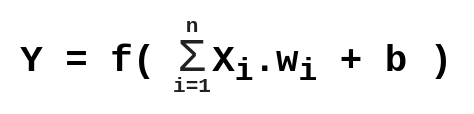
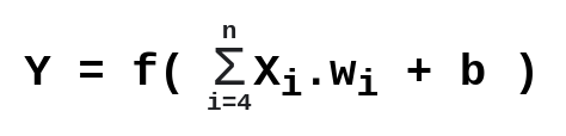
  <mxCell id="0" />
  <mxCell id="1" parent="0" />
  <mxCell id="2" value="&lt;span style=&quot;font-size: 50px;&quot;&gt;&lt;b style=&quot;&quot;&gt;&lt;font face=&quot;Courier New&quot;&gt;Y = f(&amp;nbsp;&lt;/font&gt;&lt;/b&gt;&lt;/span&gt;&lt;span style=&quot;color: rgb(32, 33, 36); text-align: left; background-color: rgb(255, 255, 255);&quot;&gt;&lt;font face=&quot;Courier New&quot; style=&quot;&quot;&gt;&lt;span style=&quot;font-size: 62px;&quot;&gt;Σ&lt;/span&gt;&lt;/font&gt;&lt;/span&gt;&lt;span style=&quot;color: rgb(32, 33, 36); font-family: arial, sans-serif; font-size: 32px; text-align: left; background-color: rgb(255, 255, 255);&quot;&gt;&amp;nbsp;&lt;/span&gt;&lt;span style=&quot;font-size: 50px;&quot;&gt;&lt;b style=&quot;&quot;&gt;&lt;font face=&quot;Courier New&quot;&gt;X&lt;sub style=&quot;&quot;&gt;i&lt;/sub&gt;.w&lt;sub style=&quot;&quot;&gt;i&lt;/sub&gt;&amp;nbsp;+ b )&lt;/font&gt;&lt;/b&gt;&lt;/span&gt;" style="text;html=1;strokeColor=none;fillColor=none;align=center;verticalAlign=middle;whiteSpace=wrap;rounded=0;shadow=1;" vertex="1" parent="1"><mxGeometry x="20" y="50" width="590" height="60" as="geometry" /></mxCell>
- <mxCell id="3" value="&lt;span style=&quot;color: rgb(32, 33, 36); text-align: left; background-color: rgb(255, 255, 255);&quot;&gt;&lt;font size=&quot;1&quot; style=&quot;&quot;&gt;&lt;b style=&quot;font-size: 28px;&quot;&gt;i=1&lt;/b&gt;&lt;/font&gt;&lt;/span&gt;" style="text;html=1;strokeColor=none;fillColor=none;align=center;verticalAlign=middle;whiteSpace=wrap;rounded=0;shadow=1;labelBackgroundColor=none;fontFamily=Courier New;fontSize=25;fontColor=#000000;" vertex="1" parent="1"><mxGeometry x="226" y="100" width="60" height="30" as="geometry" /></mxCell>
+ <mxCell id="3" value="&lt;span style=&quot;color: rgb(32, 33, 36); text-align: left; background-color: rgb(255, 255, 255);&quot;&gt;&lt;font size=&quot;1&quot; style=&quot;&quot;&gt;&lt;b style=&quot;font-size: 28px;&quot;&gt;i=4&lt;/b&gt;&lt;/font&gt;&lt;/span&gt;" style="text;html=1;strokeColor=none;fillColor=none;align=center;verticalAlign=middle;whiteSpace=wrap;rounded=0;shadow=1;labelBackgroundColor=none;fontFamily=Courier New;fontSize=25;fontColor=#000000;" vertex="1" parent="1"><mxGeometry x="226" y="100" width="60" height="30" as="geometry" /></mxCell>
  <mxCell id="4" value="&lt;span style=&quot;color: rgb(32, 33, 36); text-align: left; background-color: rgb(255, 255, 255);&quot;&gt;&lt;font size=&quot;1&quot; style=&quot;&quot;&gt;&lt;b style=&quot;font-size: 28px;&quot;&gt;n&lt;/b&gt;&lt;/font&gt;&lt;/span&gt;" style="text;html=1;strokeColor=none;fillColor=none;align=center;verticalAlign=middle;whiteSpace=wrap;rounded=0;shadow=1;labelBackgroundColor=none;fontFamily=Courier New;fontSize=25;fontColor=#000000;" vertex="1" parent="1"><mxGeometry x="226" y="20" width="60" height="30" as="geometry" /></mxCell>
